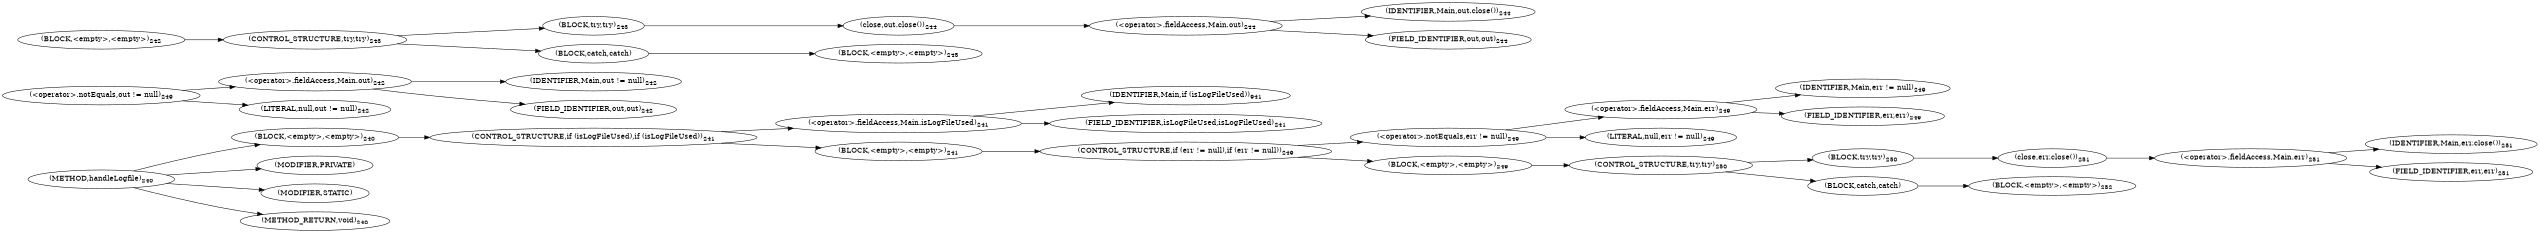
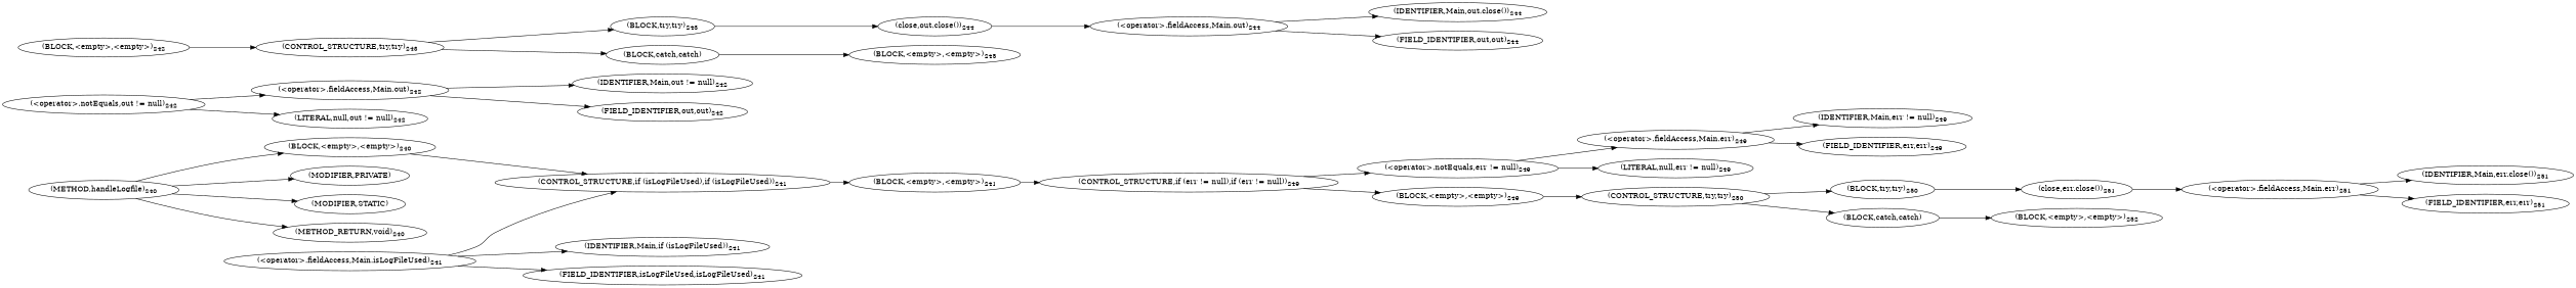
  digraph {
    rankdir=LR
    n1 [label=<(METHOD,handleLogfile)<SUB>240</SUB>>]
    n2 [label=<(BLOCK,&lt;empty&gt;,&lt;empty&gt;)<SUB>240</SUB>>]
    n3 [label=<(MODIFIER,PRIVATE)>]
    n4 [label=<(MODIFIER,STATIC)>]
    n5 [label=<(METHOD_RETURN,void)<SUB>240</SUB>>]
    n6 [label=<(CONTROL_STRUCTURE,if (isLogFileUsed),if (isLogFileUsed))<SUB>241</SUB>>]
    n7 [label=<(&lt;operator&gt;.fieldAccess,Main.isLogFileUsed)<SUB>241</SUB>>]
    n8 [label=<(BLOCK,&lt;empty&gt;,&lt;empty&gt;)<SUB>241</SUB>>]
-   n9 [label=<(IDENTIFIER,Main,if (isLogFileUsed))<SUB>941</SUB>>]
+   n9 [label=<(IDENTIFIER,Main,if (isLogFileUsed))<SUB>241</SUB>>]
    n10 [label=<(FIELD_IDENTIFIER,isLogFileUsed,isLogFileUsed)<SUB>241</SUB>>]
    n11 [label=<(CONTROL_STRUCTURE,if (err != null),if (err != null))<SUB>249</SUB>>]
    n12 [label=<(&lt;operator&gt;.notEquals,err != null)<SUB>249</SUB>>]
    n13 [label=<(BLOCK,&lt;empty&gt;,&lt;empty&gt;)<SUB>249</SUB>>]
-   n14 [label=<(&lt;operator&gt;.notEquals,out != null)<SUB>249</SUB>>]
+   n14 [label=<(&lt;operator&gt;.notEquals,out != null)<SUB>242</SUB>>]
    n15 [label=<(&lt;operator&gt;.fieldAccess,Main.out)<SUB>242</SUB>>]
    n16 [label=<(LITERAL,null,out != null)<SUB>242</SUB>>]
    n17 [label=<(BLOCK,&lt;empty&gt;,&lt;empty&gt;)<SUB>242</SUB>>]
    n18 [label=<(CONTROL_STRUCTURE,try,try)<SUB>243</SUB>>]
    n19 [label=<(IDENTIFIER,Main,out != null)<SUB>242</SUB>>]
    n20 [label=<(FIELD_IDENTIFIER,out,out)<SUB>242</SUB>>]
    n21 [label=<(BLOCK,try,try)<SUB>243</SUB>>]
    n22 [label=<(BLOCK,catch,catch)>]
    n23 [label=<(close,out.close())<SUB>244</SUB>>]
    n24 [label=<(BLOCK,&lt;empty&gt;,&lt;empty&gt;)<SUB>245</SUB>>]
    n25 [label=<(&lt;operator&gt;.fieldAccess,Main.out)<SUB>244</SUB>>]
    n26 [label=<(IDENTIFIER,Main,out.close())<SUB>244</SUB>>]
    n27 [label=<(FIELD_IDENTIFIER,out,out)<SUB>244</SUB>>]
    n28 [label=<(&lt;operator&gt;.fieldAccess,Main.err)<SUB>249</SUB>>]
    n29 [label=<(LITERAL,null,err != null)<SUB>249</SUB>>]
    n30 [label=<(CONTROL_STRUCTURE,try,try)<SUB>250</SUB>>]
    n31 [label=<(IDENTIFIER,Main,err != null)<SUB>249</SUB>>]
    n32 [label=<(FIELD_IDENTIFIER,err,err)<SUB>249</SUB>>]
    n33 [label=<(BLOCK,try,try)<SUB>250</SUB>>]
    n34 [label=<(BLOCK,catch,catch)>]
    n35 [label=<(close,err.close())<SUB>251</SUB>>]
    n36 [label=<(BLOCK,&lt;empty&gt;,&lt;empty&gt;)<SUB>252</SUB>>]
    n37 [label=<(&lt;operator&gt;.fieldAccess,Main.err)<SUB>251</SUB>>]
    n38 [label=<(IDENTIFIER,Main,err.close())<SUB>251</SUB>>]
    n39 [label=<(FIELD_IDENTIFIER,err,err)<SUB>251</SUB>>]
    n1 -> n2
    n1 -> n3
    n1 -> n4
    n1 -> n5
    n2 -> n6
-   n6 -> n7
+   n7 -> n6
    n6 -> n8
    n7 -> n9
    n7 -> n10
    n8 -> n11
    n11 -> n12
    n11 -> n13
    n12 -> n28
    n12 -> n29
    n13 -> n30
    n14 -> n15
    n14 -> n16
    n15 -> n19
    n15 -> n20
    n17 -> n18
    n18 -> n21
    n18 -> n22
    n21 -> n23
    n22 -> n24
    n23 -> n25
    n25 -> n26
    n25 -> n27
    n28 -> n31
    n28 -> n32
    n30 -> n33
    n30 -> n34
    n33 -> n35
    n34 -> n36
    n35 -> n37
    n37 -> n38
    n37 -> n39
  }
